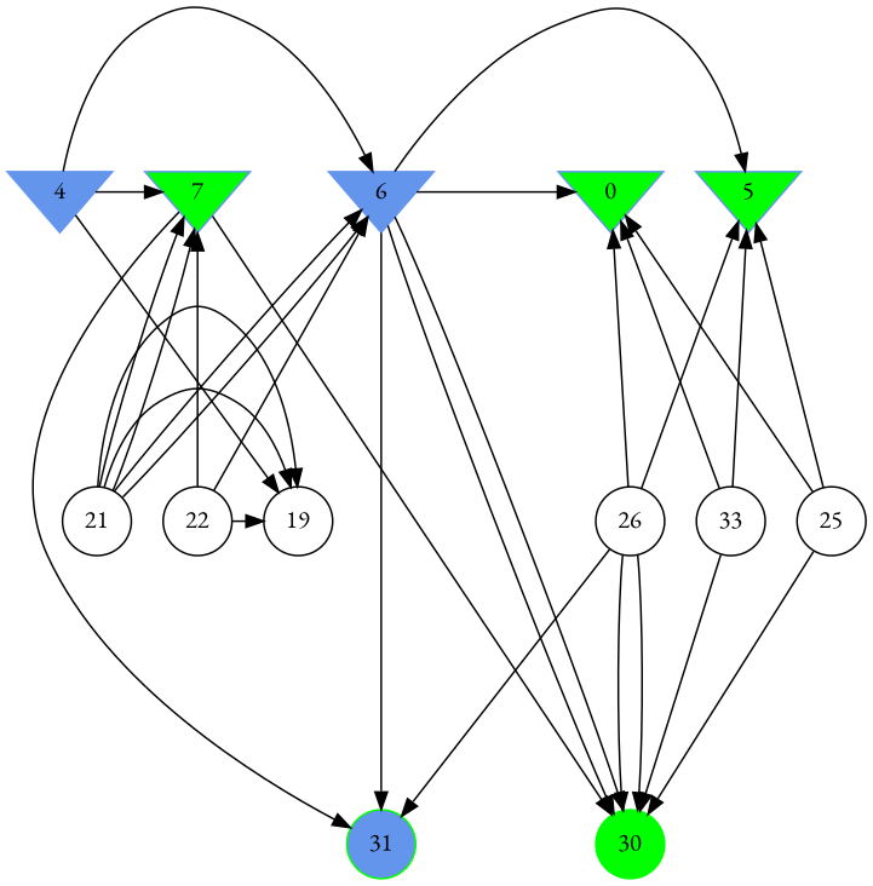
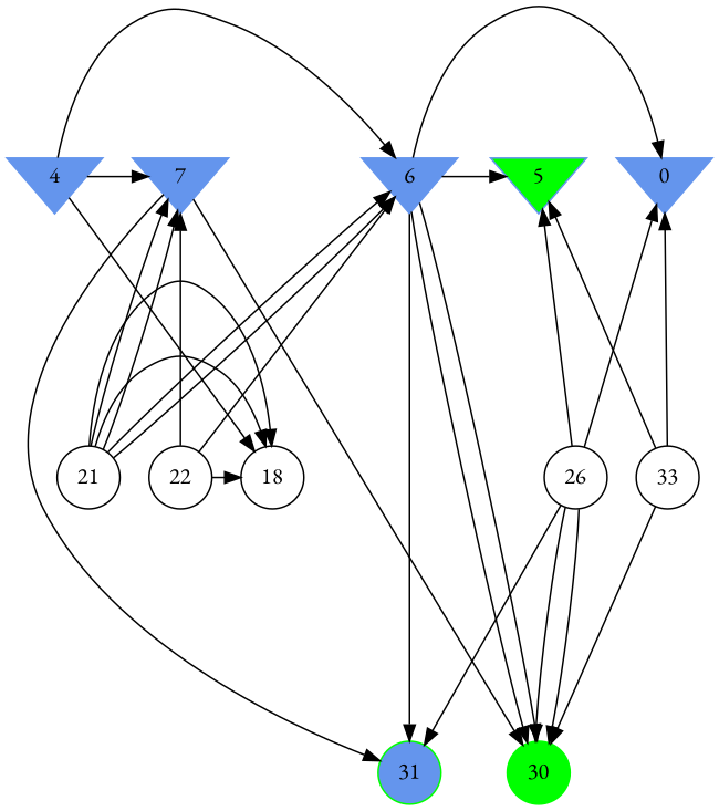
  digraph {
    fontname="EB Garamond"
    ranksep=2.0
    node [color=black fontname="EB Garamond" shape=circle style=filled]
    edge [fontname="EB Garamond"]
-   0 [color=cornflowerblue shape=invtriangle fillcolor=green]
+   0 [color=cornflowerblue shape=invtriangle]
    4 [color=cornflowerblue shape=invtriangle]
    5 [color=cornflowerblue fillcolor=green shape=invtriangle]
    6 [color=cornflowerblue shape=invtriangle]
-   7 [color=cornflowerblue shape=invtriangle fillcolor=green]
-   18 [label=19 style=""]
+   7 [color=cornflowerblue shape=invtriangle]
+   18 [style=""]
    21 [style=""]
    22 [style=""]
    n9 [label=33 style=""]
-   25 [style=""]
    26 [style=""]
    30 [color=green]
    31 [color=green fillcolor=cornflowerblue]
    subgraph sub_1 {
      rank=same
      0
      4
      5
      6
      7
    }
    subgraph sub_2 {
      rank=same
      18
      21
      22
      n9
-     25
      26
    }
    subgraph sub_3 {
      rank=same
      30
      31
    }
    4 -> 6
    4 -> 7
    4 -> 18
    6 -> 0
    6 -> 5
    6 -> 30
    6 -> 30
    6 -> 31
    7 -> 30
    7 -> 31
    21 -> 6
    21 -> 6
    21 -> 7
    21 -> 7
    21 -> 18
    21 -> 18
    22 -> 6
    22 -> 7
    22 -> 18
    n9 -> 0
    n9 -> 5
    n9 -> 30
-   25 -> 0
-   25 -> 5
-   25 -> 30
    26 -> 0
    26 -> 5
    26 -> 30
    26 -> 30
    26 -> 31
  }
